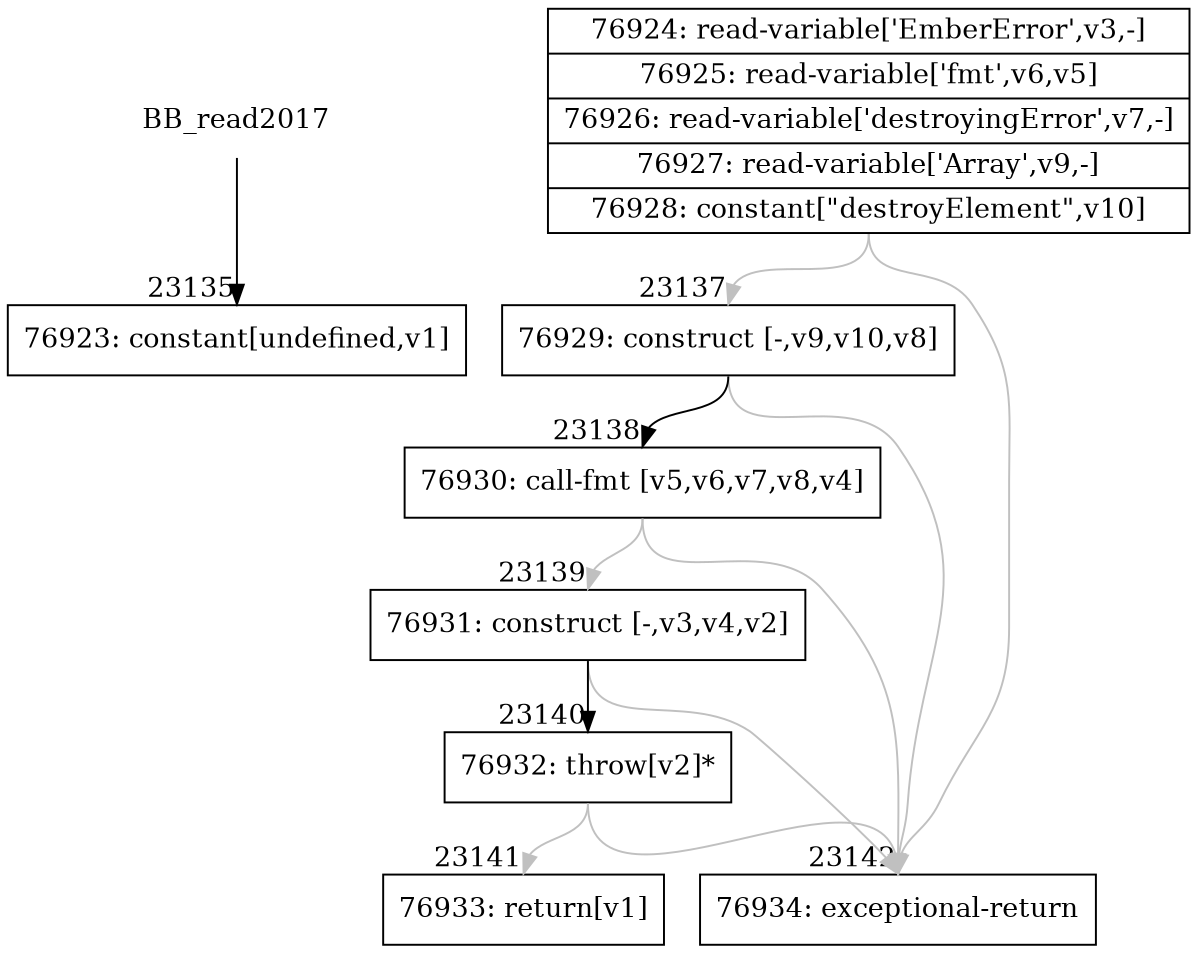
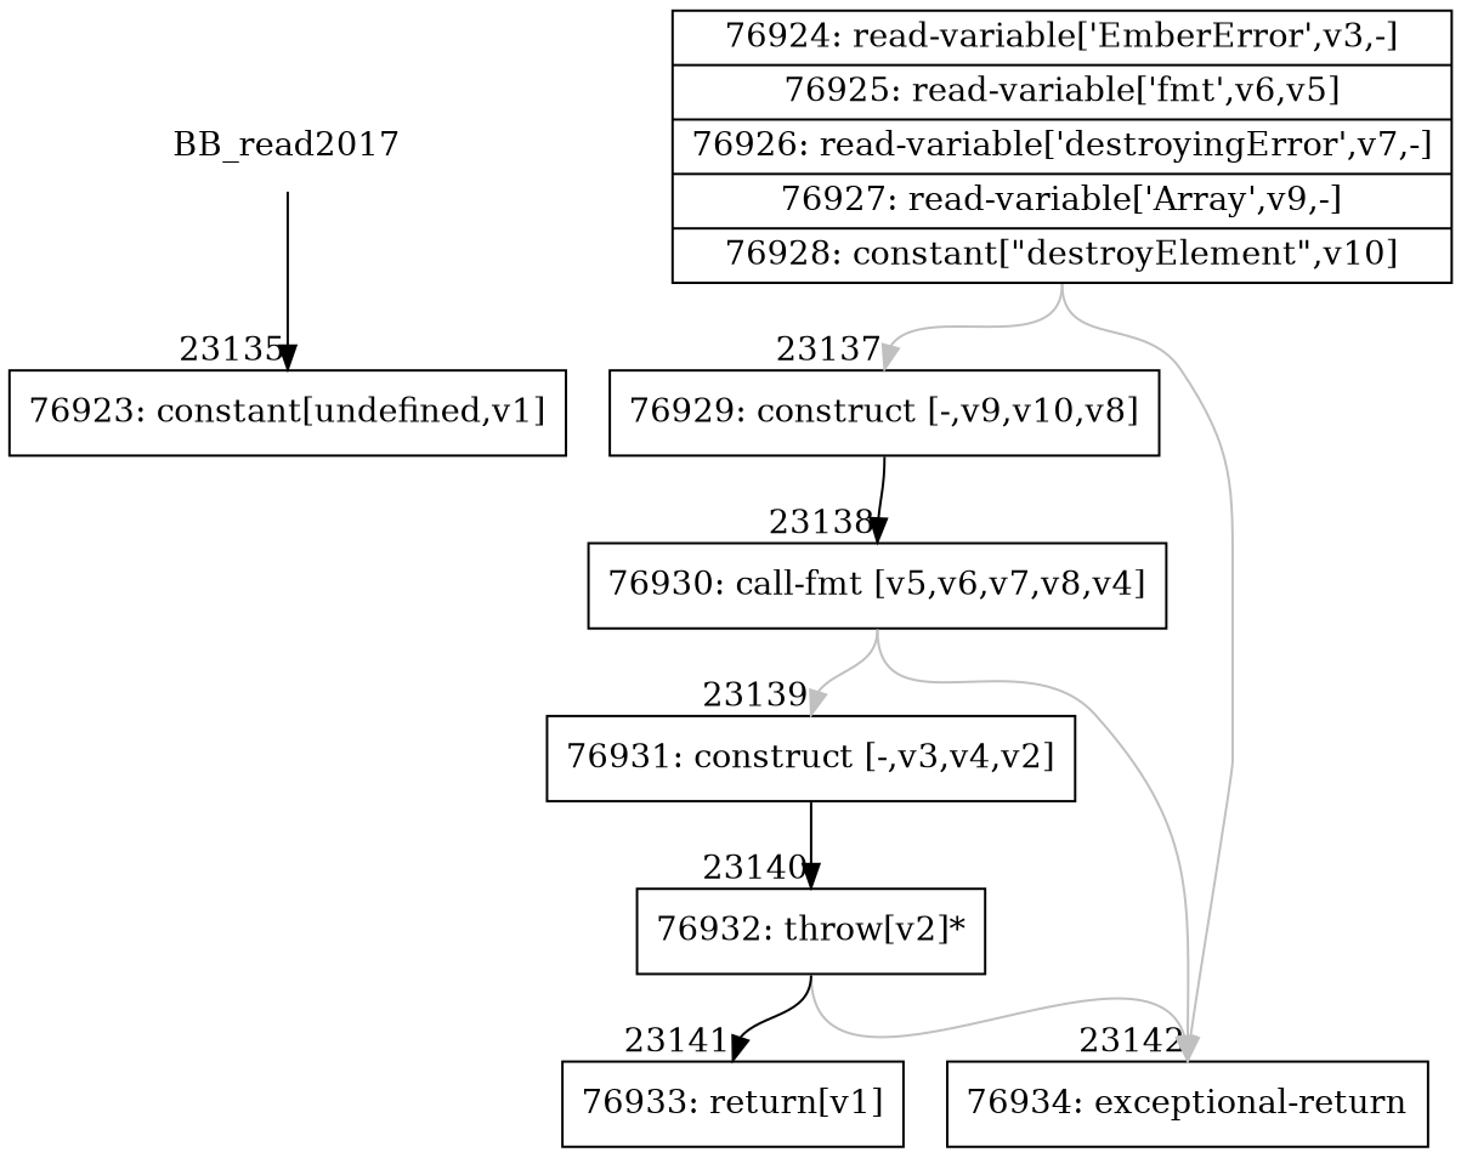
  digraph {
    rankdir=TD
    node [shape=record]
    edge [headport=n tailport=s color=gray]
    n1 [label=BB_read2017 shape=none]
    n2 [label="{76923: constant[undefined,v1]}"]
    n3 [label="{76924: read-variable['EmberError',v3,-]|76925: read-variable['fmt',v6,v5]|76926: read-variable['destroyingError',v7,-]|76927: read-variable['Array',v9,-]|76928: constant[\"destroyElement\",v10]}"]
    n4 [label="{76929: construct [-,v9,v10,v8]}"]
    n5 [label="{76934: exceptional-return}"]
    n6 [label="{76930: call-fmt [v5,v6,v7,v8,v4]}"]
    n7 [label="{76931: construct [-,v3,v4,v2]}"]
    n8 [label="{76932: throw[v2]*}"]
    n9 [label="{76933: return[v1]}"]
    n1 -> n2 [headlabel="    23135" color=""]
    n3 -> n4 [headlabel="      23137"]
    n3 -> n5 [headlabel="      23142"]
-   n4 -> n5
    n4 -> n6 [headlabel="      23138" color=""]
    n6 -> n5
    n6 -> n7 [headlabel="      23139"]
-   n7 -> n5
    n7 -> n8 [headlabel="      23140" color=""]
    n8 -> n5
-   n8 -> n9 [headlabel="      23141"]
+   n8 -> n9 [headlabel="      23141" color=""]
  }
